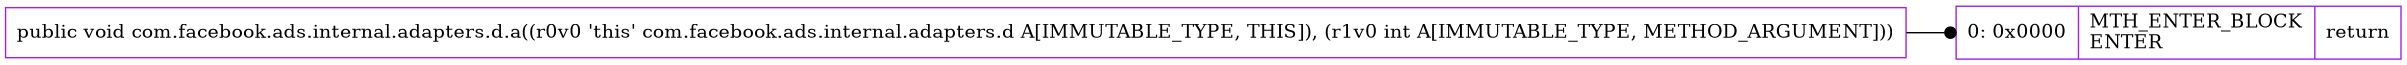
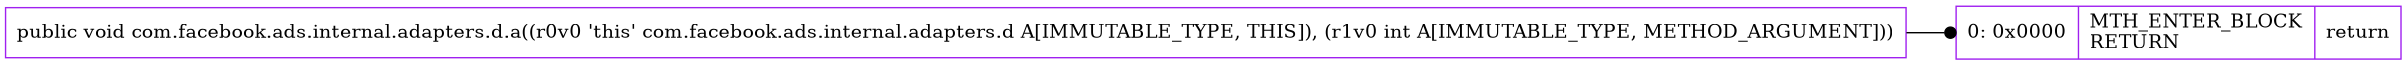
  digraph {
    rankdir=LR
    node [shape=record color=purple]
-   n1 [label="{0\:\ 0x0000|MTH_ENTER_BLOCK\lENTER\l|return\l}"]
+   n1 [label="{0\:\ 0x0000|MTH_ENTER_BLOCK\lRETURN\l|return\l}"]
    n2 [label="{public void com.facebook.ads.internal.adapters.d.a((r0v0 'this' com.facebook.ads.internal.adapters.d A[IMMUTABLE_TYPE, THIS]), (r1v0 int A[IMMUTABLE_TYPE, METHOD_ARGUMENT])) }"]
    n2 -> n1 [arrowhead=dot]
  }
